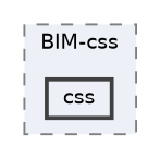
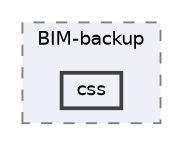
  digraph {
    compound=true
    n1 [color=grey25 fillcolor="#edf0f7" fontname=Helvetica fontsize=10 height=0.2 label=css shape=box style="filled,bold" width=0.4]
    subgraph cluster_1 {
      bgcolor="#edf0f7"
      fontname=Helvetica
      fontsize=10
-     label="BIM-css"
+     label="BIM-backup"
      pencolor=grey50
      style="filled,dashed"
      n1
    }
  }
